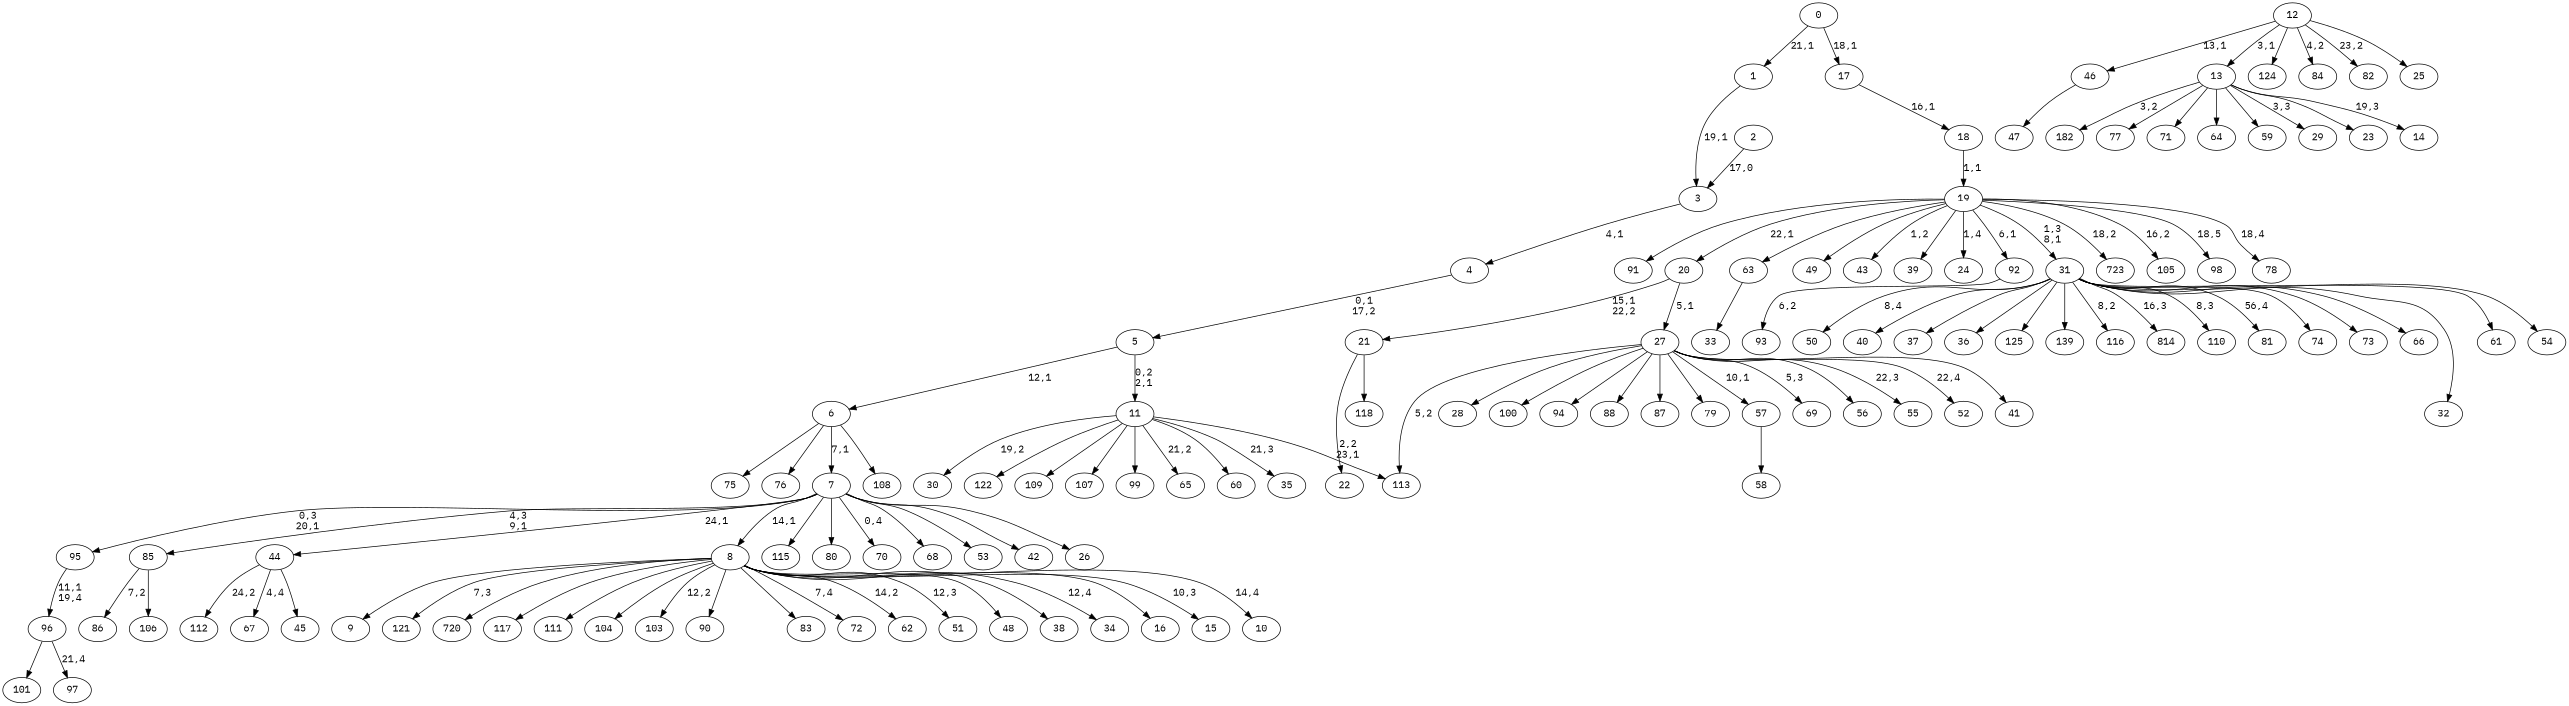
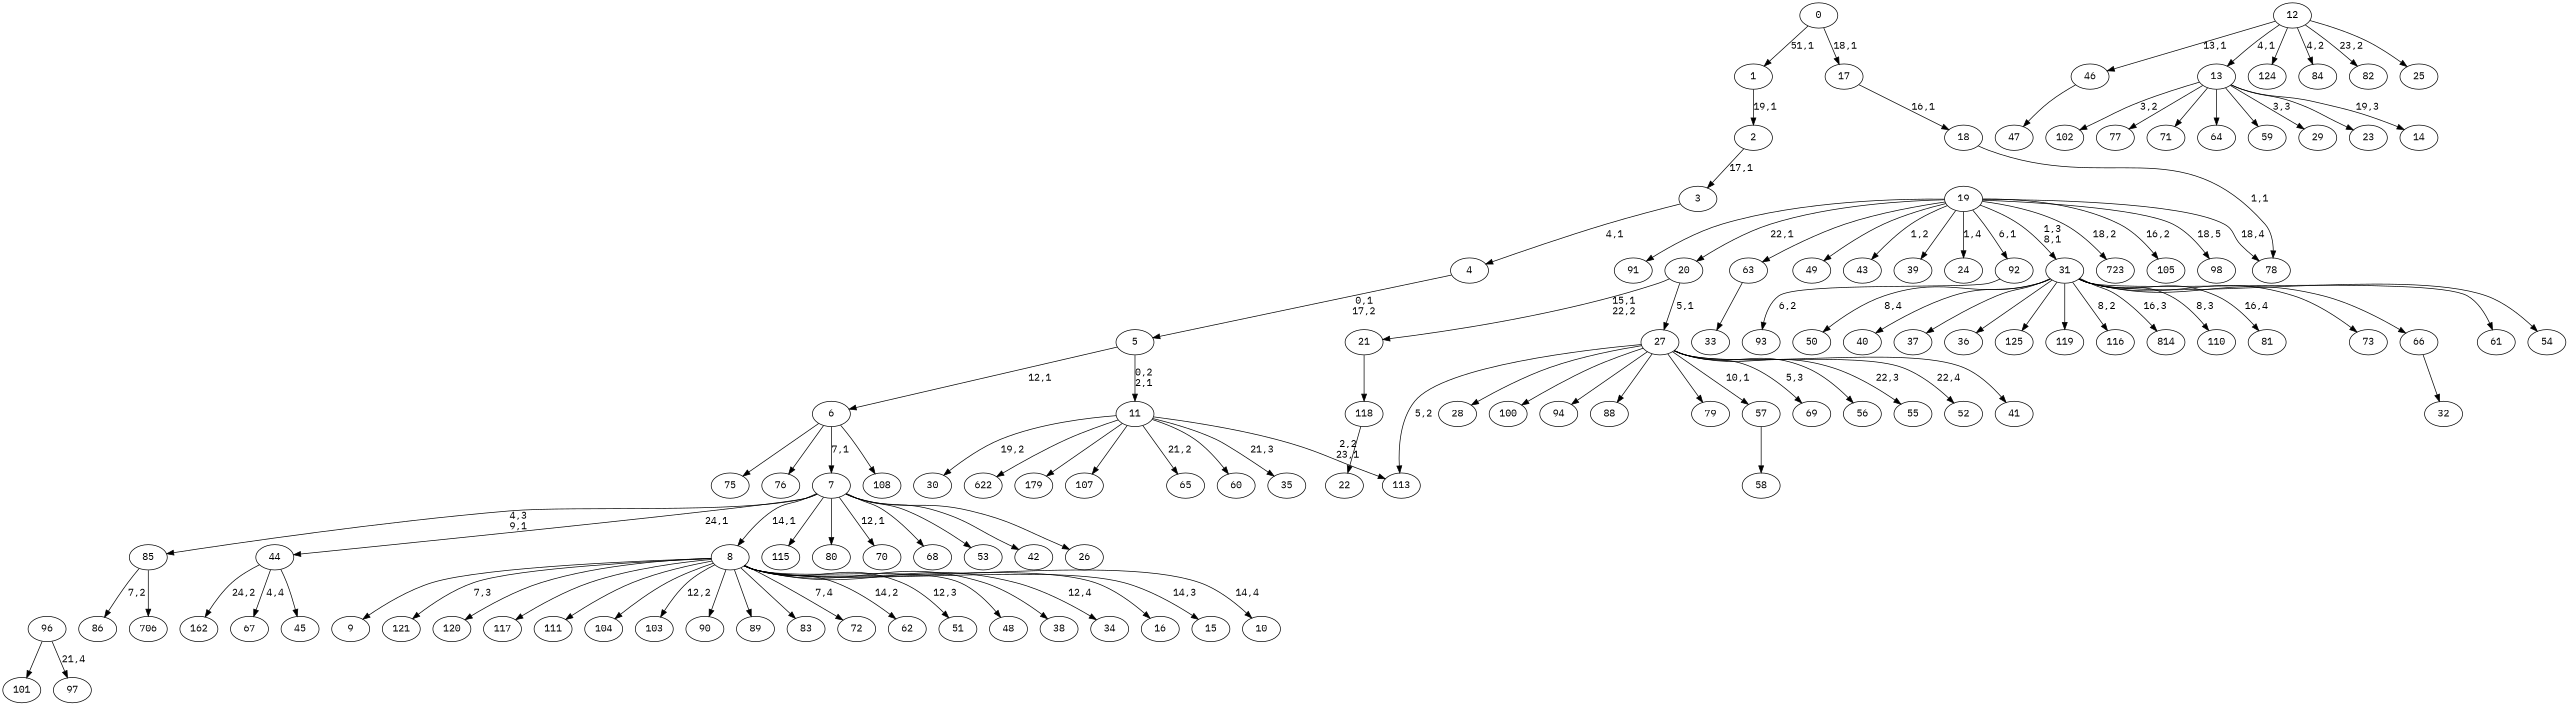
  digraph {
    fontname="IBM Plex Mono"
    node [fontname="IBM Plex Mono"]
    edge [fontname="IBM Plex Mono"]
    96
    101
    97
-   95
    92
    93
    85
-   106
+   106 [label=706]
    86
    57
    58
    46
    47
    44
-   112
+   112 [label=162]
    67
    45
    31
    125
-   119 [label=139]
+   119
    116
    n22 [label=814]
    110
    81
-   74
    73
    66
    61
    54
    50
    40
    37
    36
    32
    27
    113
    100
    94
    88
-   87
    79
    69
    56
    55
    52
    41
    28
    21
    118
    22
    20
    19
    n53 [label=723]
    105
    98
    91
    78
    63
    49
    43
    39
    24
    33
    18
    17
    13
-   102 [label=182]
+   102
    77
    71
    64
    59
    29
    23
    14
    12
    124
    84
    82
    25
    11
-   122
-   109
+   122 [label=622]
+   109 [label=179]
    107
-   99
    65
    60
    35
    30
    8
    121
-   120 [label=720]
+   120
    117
    111
    104
    103
    90
+   89
    83
    72
    62
    51
    48
    38
    34
    16
    15
    10
    9
    7
    115
    80
    70
    68
    53
    42
    26
    6
    108
    76
    75
    5
    4
    3
    2
    1
    0
    96 -> 101
    96 -> 97 [label="21,4"]
-   95 -> 96 [label="11,1\n19,4"]
    92 -> 93 [label="6,2"]
    85 -> 106
    85 -> 86 [label="7,2"]
    57 -> 58
    46 -> 47
    44 -> 112 [label="24,2"]
    44 -> 67 [label="4,4"]
    44 -> 45
    31 -> 125
    31 -> 119
    31 -> 116 [label="8,2"]
    31 -> n22 [label="16,3"]
    31 -> 110 [label="8,3"]
-   31 -> 81 [label="56,4"]
-   31 -> 74
+   31 -> 81 [label="16,4"]
    31 -> 73
    31 -> 66
    31 -> 61
    31 -> 54
    31 -> 50 [label="8,4"]
    31 -> 40
    31 -> 37
    31 -> 36
-   31 -> 32
+   66 -> 32
    27 -> 57 [label="10,1"]
    27 -> 113 [label="5,2"]
    27 -> 100
    27 -> 94
    27 -> 88
-   27 -> 87
    27 -> 79
    27 -> 69 [label="5,3"]
    27 -> 56
    27 -> 55 [label="22,3"]
    27 -> 52 [label="22,4"]
    27 -> 41
    27 -> 28
    21 -> 118
-   21 -> 22
+   118 -> 22
    20 -> 27 [label="5,1"]
    20 -> 21 [label="15,1\n22,2"]
    19 -> 92 [label="6,1"]
    19 -> 31 [label="1,3\n8,1"]
    19 -> 20 [label="22,1"]
    19 -> n53 [label="18,2"]
    19 -> 105 [label="16,2"]
    19 -> 98 [label="18,5"]
    19 -> 91
    19 -> 78 [label="18,4"]
    19 -> 63
    19 -> 49
    19 -> 43 [label="1,2"]
    19 -> 39
    19 -> 24 [label="1,4"]
    63 -> 33
-   18 -> 19 [label="1,1"]
+   18 -> 78 [label="1,1"]
    17 -> 18 [label="16,1"]
    13 -> 102 [label="3,2"]
    13 -> 77
    13 -> 71
    13 -> 64
    13 -> 59
    13 -> 29 [label="3,3"]
    13 -> 23
    13 -> 14 [label="19,3"]
    12 -> 46 [label="13,1"]
-   12 -> 13 [label="3,1"]
+   12 -> 13 [label="4,1"]
    12 -> 124
    12 -> 84 [label="4,2"]
    12 -> 82 [label="23,2"]
    12 -> 25
    11 -> 113 [label="2,2\n23,1"]
    11 -> 122
    11 -> 109
    11 -> 107
-   11 -> 99
    11 -> 65 [label="21,2"]
    11 -> 60
    11 -> 35 [label="21,3"]
    11 -> 30 [label="19,2"]
    8 -> 121 [label="7,3"]
    8 -> 120
    8 -> 117
    8 -> 111
    8 -> 104
    8 -> 103 [label="12,2"]
    8 -> 90
+   8 -> 89
    8 -> 83
    8 -> 72 [label="7,4"]
    8 -> 62 [label="14,2"]
    8 -> 51 [label="12,3"]
    8 -> 48
    8 -> 38
    8 -> 34 [label="12,4"]
    8 -> 16
-   8 -> 15 [label="10,3"]
+   8 -> 15 [label="14,3"]
    8 -> 10 [label="14,4"]
    8 -> 9
-   7 -> 95 [label="0,3\n20,1"]
    7 -> 85 [label="4,3\n9,1"]
    7 -> 44 [label="24,1"]
    7 -> 8 [label="14,1"]
    7 -> 115
    7 -> 80
-   7 -> 70 [label="0,4"]
+   7 -> 70 [label="12,1"]
    7 -> 68
    7 -> 53
    7 -> 42
    7 -> 26
    6 -> 7 [label="7,1"]
    6 -> 108
    6 -> 76
    6 -> 75
    5 -> 11 [label="0,2\n2,1"]
    5 -> 6 [label="12,1"]
    4 -> 5 [label="0,1\n17,2"]
    3 -> 4 [label="4,1"]
-   2 -> 3 [label="17,0"]
-   1 -> 3 [label="19,1"]
+   2 -> 3 [label="17,1"]
+   1 -> 2 [label="19,1"]
    0 -> 17 [label="18,1"]
-   0 -> 1 [label="21,1"]
+   0 -> 1 [label="51,1"]
  }
